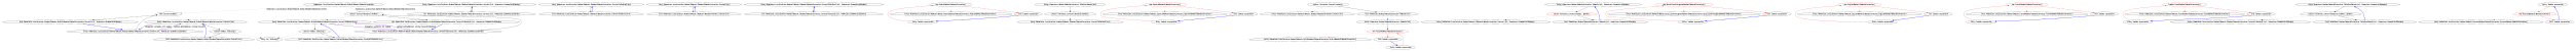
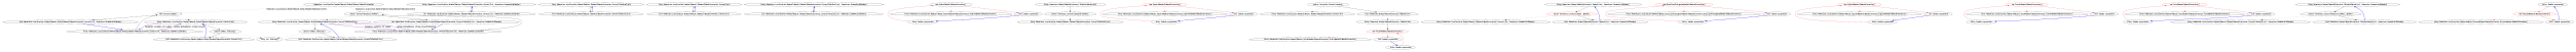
  digraph {
    fontname="IBM Plex Mono"
    node [fontname="IBM Plex Mono" cluster="lambda expression" span="5-5" file="NumberToWordsExtension.cs"]
    edge [fontname="IBM Plex Mono" style=solid]
    n1 [label="Humanizer.Localisation.NumberToWords.DefaultNumberToWordsConverter" cluster="" span="" file=""]
    n2 [cluster="Humanizer.Localisation.NumberToWords.DefaultNumberToWordsConverter.Convert(int, Humanizer.GrammaticalGender)" label="new Convert(number);" span="6-6" file=""]
    n3 [cluster="Humanizer.Localisation.NumberToWords.DefaultNumberToWordsConverter.ConvertToOrdinal(int, Humanizer.GrammaticalGender)" label="return ConvertToOrdinal(number);" span="16-16" file=""]
    n4 [cluster="Humanizer.Localisation.NumberToWords.DefaultNumberToWordsConverter.Convert(int)" label="Entry Humanizer.Localisation.NumberToWords.DefaultNumberToWordsConverter.Convert(int)" span="9-9" file=""]
    n5 [cluster="Humanizer.Localisation.NumberToWords.DefaultNumberToWordsConverter.Convert(int, Humanizer.GrammaticalGender)" label="Exit Humanizer.Localisation.NumberToWords.DefaultNumberToWordsConverter.Convert(int, Humanizer.GrammaticalGender)" span="4-4" file=""]
    n6 [cluster="Humanizer.Localisation.NumberToWords.DefaultNumberToWordsConverter.ConvertToOrdinal(int)" label="Entry Humanizer.Localisation.NumberToWords.DefaultNumberToWordsConverter.ConvertToOrdinal(int)" span="19-19" file=""]
    n7 [cluster="Humanizer.Localisation.NumberToWords.DefaultNumberToWordsConverter.ConvertToOrdinal(int, Humanizer.GrammaticalGender)" label="Exit Humanizer.Localisation.NumberToWords.DefaultNumberToWordsConverter.ConvertToOrdinal(int, Humanizer.GrammaticalGender)" span="14-14" file=""]
    n8 [cluster="Humanizer.Localisation.NumberToWords.DefaultNumberToWordsConverter.Convert(int, Humanizer.GrammaticalGender)" label="Entry Humanizer.Localisation.NumberToWords.DefaultNumberToWordsConverter.Convert(int, Humanizer.GrammaticalGender)" span="4-4" file=""]
    n9 [cluster="Humanizer.Localisation.NumberToWords.DefaultNumberToWordsConverter.Convert(int)" label="return number.ToString();" span="11-11" file=""]
    n10 [cluster="Humanizer.Localisation.NumberToWords.DefaultNumberToWordsConverter.Convert(int)" label="Exit Humanizer.Localisation.NumberToWords.DefaultNumberToWordsConverter.Convert(int)" span="9-9" file=""]
    n11 [cluster="int.ToString()" label="Entry int.ToString()" span="0-0" file=""]
    n12 [cluster="Humanizer.Localisation.NumberToWords.DefaultNumberToWordsConverter.ConvertToOrdinal(int, Humanizer.GrammaticalGender)" label="Entry Humanizer.Localisation.NumberToWords.DefaultNumberToWordsConverter.ConvertToOrdinal(int, Humanizer.GrammaticalGender)" span="14-14" file=""]
    n13 [cluster="Humanizer.Localisation.NumberToWords.DefaultNumberToWordsConverter.ConvertToOrdinal(int)" label="return number.ToString();" span="21-21" file=""]
    n14 [cluster="Humanizer.Localisation.NumberToWords.DefaultNumberToWordsConverter.ConvertToOrdinal(int)" label="Exit Humanizer.Localisation.NumberToWords.DefaultNumberToWordsConverter.ConvertToOrdinal(int)" span="19-19" file=""]
    n15 [cluster="Humanizer.Localisation.NumberToWords.INumberToWordsConverter.Convert(int, Humanizer.GrammaticalGender)" file="INumberToWordsConverter.cs" label="Entry Humanizer.Localisation.NumberToWords.INumberToWordsConverter.Convert(int, Humanizer.GrammaticalGender)" span="22-22"]
    n16 [cluster="Humanizer.Localisation.NumberToWords.INumberToWordsConverter.Convert(int, Humanizer.GrammaticalGender)" file="INumberToWordsConverter.cs" label="Exit Humanizer.Localisation.NumberToWords.INumberToWordsConverter.Convert(int, Humanizer.GrammaticalGender)" span="22-22"]
    n17 [cluster="Humanizer.Localisation.NumberToWords.INumberToWordsConverter.ConvertToOrdinal(int)" file="INumberToWordsConverter.cs" label="Entry Humanizer.Localisation.NumberToWords.INumberToWordsConverter.ConvertToOrdinal(int)" span="29-29"]
    n18 [cluster="Humanizer.Localisation.NumberToWords.INumberToWordsConverter.ConvertToOrdinal(int)" file="INumberToWordsConverter.cs" label="Exit Humanizer.Localisation.NumberToWords.INumberToWordsConverter.ConvertToOrdinal(int)" span="29-29"]
    n19 [cluster="Humanizer.Localisation.NumberToWords.INumberToWordsConverter.Convert(int)" file="INumberToWordsConverter.cs" label="Entry Humanizer.Localisation.NumberToWords.INumberToWordsConverter.Convert(int)" span="12-12"]
    n20 [cluster="Humanizer.Localisation.NumberToWords.INumberToWordsConverter.Convert(int)" file="INumberToWordsConverter.cs" label="Exit Humanizer.Localisation.NumberToWords.INumberToWordsConverter.Convert(int)" span="12-12"]
    n21 [cluster="Humanizer.Localisation.NumberToWords.INumberToWordsConverter.ConvertToOrdinal(int, Humanizer.GrammaticalGender)" file="INumberToWordsConverter.cs" label="Entry Humanizer.Localisation.NumberToWords.INumberToWordsConverter.ConvertToOrdinal(int, Humanizer.GrammaticalGender)" span="39-39"]
    n22 [cluster="Humanizer.Localisation.NumberToWords.INumberToWordsConverter.ConvertToOrdinal(int, Humanizer.GrammaticalGender)" file="INumberToWordsConverter.cs" label="Exit Humanizer.Localisation.NumberToWords.INumberToWordsConverter.ConvertToOrdinal(int, Humanizer.GrammaticalGender)" span="39-39"]
    n23 [cluster="Humanizer.Localisation.NumberToWords.ArabicNumberToWordsConverter.ArabicNumberToWordsConverter()" label="Entry Humanizer.Localisation.NumberToWords.ArabicNumberToWordsConverter.ArabicNumberToWordsConverter()" span="4-4"]
    n24 [cluster="Humanizer.NumberToWordsExtension.ToOrdinalWords(int)" label="Entry Humanizer.NumberToWordsExtension.ToOrdinalWords(int)" span="52-52"]
    n25 [cluster="Humanizer.NumberToWordsExtension.ToOrdinalWords(int)" label="return Converter.ConvertToOrdinal(number);" span="54-54"]
    n26 [cluster="Humanizer.Localisation.NumberToWords.INumberToWordsConverter.ConvertToOrdinal(int)" label="Entry Humanizer.Localisation.NumberToWords.INumberToWordsConverter.ConvertToOrdinal(int)" span="29-29"]
    n27 [cluster="Humanizer.Localisation.NumberToWords.SpanishNumberToWordsConverter.SpanishNumberToWordsConverter()" label="Entry Humanizer.Localisation.NumberToWords.SpanishNumberToWordsConverter.SpanishNumberToWordsConverter()"]
    n28 [cluster="Humanizer.Localisation.NumberToWords.INumberToWordsConverter.Convert(int)" label="Entry Humanizer.Localisation.NumberToWords.INumberToWordsConverter.Convert(int)" span="12-12"]
    n29 [cluster="Humanizer.Localisation.NumberToWords.PolishNumberToWordsConverter.PolishNumberToWordsConverter()" label="Entry Humanizer.Localisation.NumberToWords.PolishNumberToWordsConverter.PolishNumberToWordsConverter()" span="6-6"]
    n30 [cluster="Humanizer.NumberToWordsExtension.ToWords(int)" label="Entry Humanizer.NumberToWordsExtension.ToWords(int)" span="29-29"]
    n31 [color=red community=0 label="new PolishNumberToWordsConverter()" span="18-18"]
    n32 [cluster="Humanizer.NumberToWordsExtension.ToWords(int)" label="return Converter.Convert(number);" span="31-31"]
    n33 [cluster="Humanizer.NumberToWordsExtension.ToWords(int)" label="Exit Humanizer.NumberToWordsExtension.ToWords(int)" span="29-29"]
    n34 [cluster="Humanizer.NumberToWordsExtension.ToWords(int, Humanizer.GrammaticalGender)" label="Entry Humanizer.NumberToWordsExtension.ToWords(int, Humanizer.GrammaticalGender)" span="42-42"]
    n35 [cluster="Humanizer.NumberToWordsExtension.ToWords(int, Humanizer.GrammaticalGender)" color=red label="return Converter.Convert(number, gender);" span="44-44"]
    n36 [cluster="Humanizer.NumberToWordsExtension.ToWords(int, Humanizer.GrammaticalGender)" label="Exit Humanizer.NumberToWordsExtension.ToWords(int, Humanizer.GrammaticalGender)" span="42-42"]
    n37 [cluster="Humanizer.Localisation.NumberToWords.INumberToWordsConverter.Convert(int, Humanizer.GrammaticalGender)" label="Entry Humanizer.Localisation.NumberToWords.INumberToWordsConverter.Convert(int, Humanizer.GrammaticalGender)" span="22-22"]
    n38 [cluster="Humanizer.Localisation.NumberToWords.BrazilianPortugueseNumberToWordsConverter.BrazilianPortugueseNumberToWordsConverter()" label="Entry Humanizer.Localisation.NumberToWords.BrazilianPortugueseNumberToWordsConverter.BrazilianPortugueseNumberToWordsConverter()"]
    n39 [cluster="Humanizer.Localisation.NumberToWords.EnglishNumberToWordsConverter.EnglishNumberToWordsConverter()" label="Entry Humanizer.Localisation.NumberToWords.EnglishNumberToWordsConverter.EnglishNumberToWordsConverter()"]
    n40 [cluster="Humanizer.Localisation.NumberToWords.FrenchNumberToWordsConverter.FrenchNumberToWordsConverter()" label="Entry Humanizer.Localisation.NumberToWords.FrenchNumberToWordsConverter.FrenchNumberToWordsConverter()"]
    n41 [cluster="Humanizer.Localisation.NumberToWords.FarsiNumberToWordsConverter.FarsiNumberToWordsConverter()" label="Entry Humanizer.Localisation.NumberToWords.FarsiNumberToWordsConverter.FarsiNumberToWordsConverter()"]
    n42 [cluster="Humanizer.NumberToWordsExtension.ToOrdinalWords(int, Humanizer.GrammaticalGender)" label="Entry Humanizer.NumberToWordsExtension.ToOrdinalWords(int, Humanizer.GrammaticalGender)" span="65-65"]
    n43 [cluster="Humanizer.NumberToWordsExtension.ToOrdinalWords(int, Humanizer.GrammaticalGender)" label="return Converter.ConvertToOrdinal(number, gender);" span="67-67"]
    n44 [cluster="Humanizer.NumberToWordsExtension.ToOrdinalWords(int, Humanizer.GrammaticalGender)" label="Exit Humanizer.NumberToWordsExtension.ToOrdinalWords(int, Humanizer.GrammaticalGender)" span="65-65"]
    n45 [cluster="Humanizer.Localisation.NumberToWords.INumberToWordsConverter.ConvertToOrdinal(int, Humanizer.GrammaticalGender)" label="Entry Humanizer.Localisation.NumberToWords.INumberToWordsConverter.ConvertToOrdinal(int, Humanizer.GrammaticalGender)" span="39-39"]
    n46 [label="Entry lambda expression" span="21-21"]
    n47 [color=red community=0 label="new FrenchNumberToWordsConverter()" span="21-21"]
    n48 [label="Exit lambda expression" span="21-21"]
    n49 [label="Entry lambda expression" span="14-14"]
    n50 [color=red community=0 label="new EnglishNumberToWordsConverter()" span="14-14"]
    n51 [label="Exit lambda expression" span="14-14"]
    n52 [label="Entry lambda expression" span="15-15"]
    n53 [color=black community=0 label="new ArabicNumberToWordsConverter()" span="15-15"]
    n54 [label="Exit lambda expression" span="15-15"]
    n55 [label="Entry lambda expression" span="16-16"]
-   n56 [color=red community=0 label="lambda FarsiNumberToWordsConverter()" span="16-16"]
+   n56 [color=red community=0 label="new FarsiNumberToWordsConverter()" span="16-16"]
    n57 [label="Exit lambda expression" span="16-16"]
    n58 [label="Entry lambda expression" span="17-17"]
    n59 [color=red community=0 label="new SpanishNumberToWordsConverter()" span="17-17"]
    n60 [label="Exit lambda expression" span="17-17"]
    n61 [label="Entry lambda expression" span="18-18"]
    n62 [label="Exit lambda expression" span="18-18"]
    n63 [label="Entry lambda expression" span="19-19"]
    n64 [color=red community=0 label="new BrazilianPortugueseNumberToWordsConverter()" span="19-19"]
    n65 [label="Exit lambda expression" span="19-19"]
    n66 [label="Entry lambda expression" span="20-20"]
    n67 [color=red community=0 label="new RussianNumberToWordsConverter()" span="20-20"]
    n68 [label="Exit lambda expression" span="20-20"]
    n69 [cluster="Humanizer.Localisation.NumberToWords.RussianNumberToWordsConverter.RussianNumberToWordsConverter()" label="Entry Humanizer.Localisation.NumberToWords.RussianNumberToWordsConverter.RussianNumberToWordsConverter()"]
    n1 -> n2 [color=darkseagreen4 label="Humanizer.Localisation.NumberToWords.DefaultNumberToWordsConverter" style=dashed]
    n1 -> n3 [color=darkseagreen4 label="Humanizer.Localisation.NumberToWords.DefaultNumberToWordsConverter" style=dashed]
    n2 -> n4 [style=dotted]
    n2 -> n5
    n3 -> n6 [style=dotted]
    n3 -> n7
    n4 -> n8 [color=darkorchid label="Parameter variable int number" style=bold]
    n4 -> n9
    n5 -> n8 [color=blue style=bold]
    n6 -> n12 [color=darkorchid label="Parameter variable int number" style=bold]
    n6 -> n13
    n7 -> n12 [color=blue style=bold]
    n8 -> n2
    n8 -> n4 [color=darkorchid label="method methodReturn string Convert" style=bold]
    n9 -> n10
    n9 -> n11 [style=dotted]
    n10 -> n4 [color=blue style=bold]
    n12 -> n3
    n12 -> n6 [color=darkorchid label="method methodReturn string ConvertToOrdinal" style=bold]
    n13 -> n11 [style=dotted]
    n13 -> n14
    n14 -> n6 [color=blue style=bold]
    n15 -> n16
    n16 -> n15 [color=blue style=bold]
    n17 -> n18
    n18 -> n17 [color=blue style=bold]
    n19 -> n20
    n20 -> n19 [color=blue style=bold]
    n21 -> n22
    n22 -> n21 [color=blue style=bold]
    n24 -> n25
    n25 -> n26 [style=dotted]
    n30 -> n31
    n31 -> n29 [color=red style=dotted]
    n31 -> n62 [color=red]
    n32 -> n28 [style=dotted]
    n32 -> n33
    n33 -> n30 [color=blue style=dotted]
    n34 -> n35
    n35 -> n36
    n35 -> n37 [style=dotted]
    n36 -> n34 [color=blue style=bold]
    n42 -> n43
    n43 -> n44
    n43 -> n45 [style=dotted]
    n44 -> n42 [color=blue style=bold]
    n46 -> n47 [color=red]
    n47 -> n40 [color=red style=dotted]
    n47 -> n48 [color=red]
    n48 -> n46 [color=blue style=bold]
    n49 -> n50 [color=red]
    n50 -> n39 [color=red style=dotted]
    n50 -> n51 [color=red]
    n51 -> n49 [color=blue style=bold]
    n52 -> n53 [color=red]
    n53 -> n23 [color=red style=dotted]
    n53 -> n54 [color=red]
    n54 -> n52 [color=blue style=bold]
    n55 -> n56 [color=red]
    n56 -> n41 [color=red style=dotted]
    n56 -> n57 [color=red]
    n57 -> n55 [color=blue style=bold]
    n58 -> n59 [color=red]
    n59 -> n27 [color=red style=dotted]
    n59 -> n60 [color=red]
    n60 -> n58 [color=blue style=bold]
    n61 -> n31 [color=red]
    n62 -> n61 [color=blue style=bold]
    n63 -> n64 [color=red]
    n64 -> n38 [color=red style=dotted]
    n64 -> n65 [color=red]
    n65 -> n63 [color=blue style=bold]
    n66 -> n67 [color=red]
    n67 -> n68 [color=red]
    n67 -> n69 [color=red style=dotted]
    n68 -> n66 [color=blue style=bold]
  }
